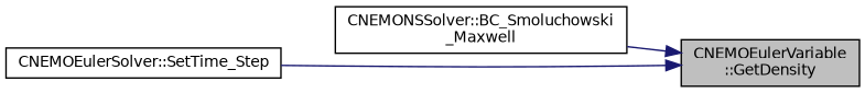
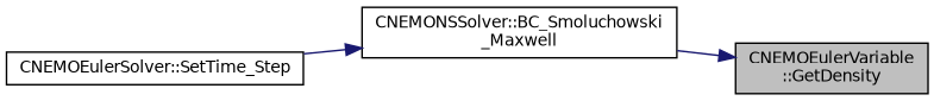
  digraph {
    rankdir=RL
    node [color=black fillcolor=white fontname=Helvetica fontsize=10 shape=record style=filled]
    edge [color=midnightblue dir=back fontname=Helvetica fontsize=10 labelfontname=Helvetica labelfontsize=10 style=solid]
    n1 [fillcolor=grey75 fontcolor=black height=0.2 label="CNEMOEulerVariable\l::GetDensity" width=0.4]
    n2 [height=0.2 label="CNEMONSSolver::BC_Smoluchowski\l_Maxwell" width=0.4]
    n3 [height=0.2 label="CNEMOEulerSolver::SetTime_Step" width=0.4]
    n1 -> n2
-   n1 -> n3
+   n2 -> n3
  }
